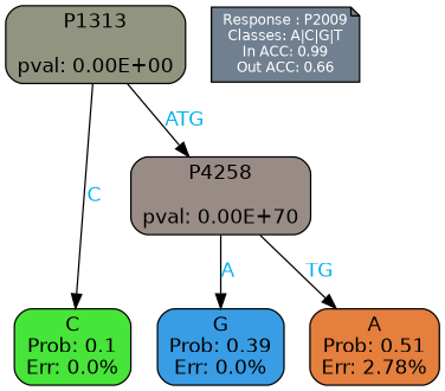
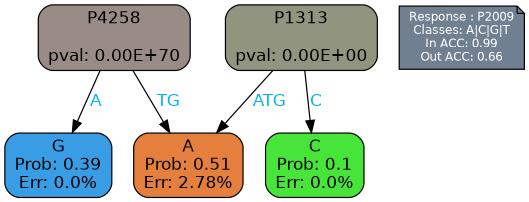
  digraph {
    ranksep=equally
    splines=polylines
    node [color=black fontname=helvetica shape=box style="filled, rounded"]
    edge [fontcolor=deepskyblue2 fontname=helvetica]
    n1 [fillcolor="#399de5" label="G\nProb: 0.39\nErr: 0.0%"]
    n2 [fillcolor="#e47f3d" label="A\nProb: 0.51\nErr: 2.78%"]
    n3 [fillcolor="#47e539" label="C\nProb: 0.1\nErr: 0.0%"]
    n4 [align=left fillcolor=slategray fontcolor=white fontsize=10 label="Response : P2009\nClasses: A|C|G|T\nIn ACC: 0.99\nOut ACC: 0.66\n" shape=note style=filled]
    n5 [fillcolor="#91947f" label="P1313\n\npval: 0.00E+00"]
    n6 [fillcolor="#998c86" label="P4258\n\npval: 0.00E+70"]
    subgraph sub_1 {
      rank=same
      n1
      n2
      n3
    }
    subgraph sub_2 {
      rank=same
      n4
      n5
    }
    n5 -> n3 [label=C]
-   n5 -> n6 [label=ATG]
+   n5 -> n2 [label=ATG]
    n6 -> n1 [label=A]
    n6 -> n2 [label=TG]
  }
